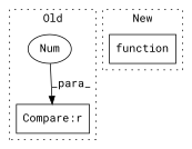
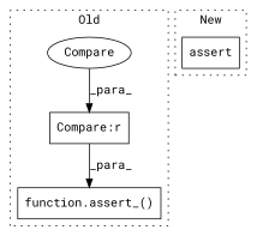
  digraph {
    fontname="Roboto Mono"
    node [shape=box fontname="Roboto Mono"]
    edge [fontname="Roboto Mono"]
+   n1 [a=75 l="8,1" label="function.assert_()" s="6215,6236"]
    n2 [a=40 l=13 label="Compare:r" s=6223]
-   n3 [a=76 l=2 label=Num s=6234 shape=ellipse]
-   n4 [a=65 l=7 label=function s=6250]
+   n3 [a=76 l=2 label=Compare s=6234 shape=ellipse]
+   n4 [a=65 l=7 label=assert s=6250]
    subgraph cluster_1 {
      label=Old
      style=dotted
+     n1
      n2
      n3
    }
    subgraph cluster_2 {
      label=New
      style=dotted
      n4
    }
+   n2 -> n1 [label=_para_]
    n3 -> n2 [label=_para_]
  }
